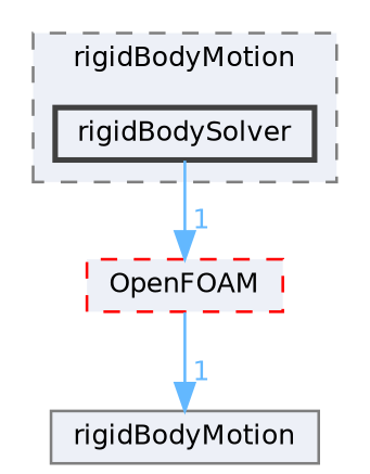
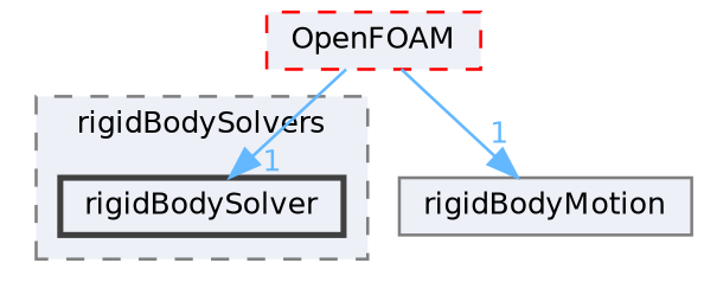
  digraph {
    compound=true
    node [fillcolor="#edf0f7" fontname=Helvetica fontsize=10 shape=box]
    edge [color=steelblue1 fontcolor=steelblue1 fontname=Helvetica fontsize=10 headlabel=1 labeldistance=1.5 labelfontname=Helvetica labelfontsize=10]
    n1 [color=grey25 height=0.2 label=rigidBodySolver style="filled,bold" width=0.4]
    n2 [color=red height=0.2 label=OpenFOAM style="filled,dashed" width=0.4]
    n3 [color=grey50 height=0.2 label=rigidBodyMotion style=filled width=0.4]
    subgraph cluster_1 {
      bgcolor="#edf0f7"
      fontname=Helvetica
      fontsize=10
-     label=rigidBodyMotion
+     label=rigidBodySolvers
      pencolor=grey50
      style="filled,dashed"
      n1
    }
-   n1 -> n2
+   n2 -> n1
    n2 -> n3
  }
